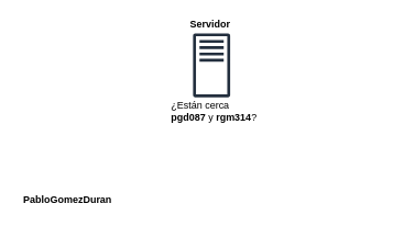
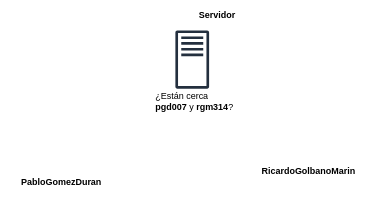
  <mxCell id="0" />
  <mxCell id="1" parent="0" />
- <mxCell id="2" value="Servidor" style="text;html=1;align=center;verticalAlign=middle;resizable=0;points=[];autosize=1;fontStyle=1" parent="1" vertex="1"><mxGeometry x="218.5" y="20" width="70" height="20" as="geometry" /></mxCell>
+ <mxCell id="2" value="Servidor" style="text;html=1;align=center;verticalAlign=middle;resizable=0;points=[];autosize=1;fontStyle=1" parent="1" vertex="1"><mxGeometry x="253.5" y="10" width="70" height="20" as="geometry" /></mxCell>
  <mxCell id="3" value="" style="outlineConnect=0;fontColor=#232F3E;gradientColor=none;fillColor=#232F3E;strokeColor=none;dashed=0;verticalLabelPosition=bottom;verticalAlign=top;align=center;html=1;fontSize=12;fontStyle=0;aspect=fixed;pointerEvents=1;shape=mxgraph.aws4.traditional_server;" parent="1" vertex="1"><mxGeometry x="233.5" y="40" width="45" height="78" as="geometry" /></mxCell>
  <mxCell id="4" value="" style="shape=image;html=1;verticalAlign=top;verticalLabelPosition=bottom;labelBackgroundColor=#ffffff;imageAspect=0;aspect=fixed;image=https://cdn2.iconfinder.com/data/icons/pittogrammi/142/04-128.png" parent="1" vertex="1"><mxGeometry x="66.5" y="170" width="48" height="48" as="geometry" /></mxCell>
  <mxCell id="5" value="" style="shape=image;html=1;verticalAlign=top;verticalLabelPosition=bottom;labelBackgroundColor=#ffffff;imageAspect=0;aspect=fixed;image=https://cdn2.iconfinder.com/data/icons/pittogrammi/142/04-128.png" parent="1" vertex="1"><mxGeometry x="386.5" y="170" width="48" height="48" as="geometry" /></mxCell>
- <mxCell id="6" value="&lt;div&gt;¿Están cerca &lt;b&gt;pgd087 &lt;/b&gt;y &lt;b&gt;rgm314&lt;/b&gt;?&lt;br&gt;&lt;/div&gt;" style="text;html=1;strokeColor=none;fillColor=none;align=left;verticalAlign=middle;whiteSpace=wrap;rounded=0;fontSize=12;" parent="1" vertex="1"><mxGeometry x="205.07" y="105" width="111.87" height="60" as="geometry" /></mxCell>
+ <mxCell id="6" value="&lt;div&gt;¿Están cerca &lt;b&gt;pgd007 &lt;/b&gt;y &lt;b&gt;rgm314&lt;/b&gt;?&lt;br&gt;&lt;/div&gt;" style="text;html=1;strokeColor=none;fillColor=none;align=left;verticalAlign=middle;whiteSpace=wrap;rounded=0;fontSize=12;" parent="1" vertex="1"><mxGeometry x="205.07" y="105" width="111.87" height="60" as="geometry" /></mxCell>
  <mxCell id="7" value="PabloGomezDuran" style="text;html=1;align=center;verticalAlign=middle;resizable=0;points=[];autosize=1;fontStyle=1" vertex="1" parent="1"><mxGeometry x="20.5" y="233" width="120" height="20" as="geometry" /></mxCell>
+ <mxCell id="8" value="RicardoGolbanoMarin" style="text;html=1;align=center;verticalAlign=middle;resizable=0;points=[];autosize=1;fontStyle=1" vertex="1" parent="1"><mxGeometry x="340.5" y="218" width="140" height="20" as="geometry" /></mxCell>
